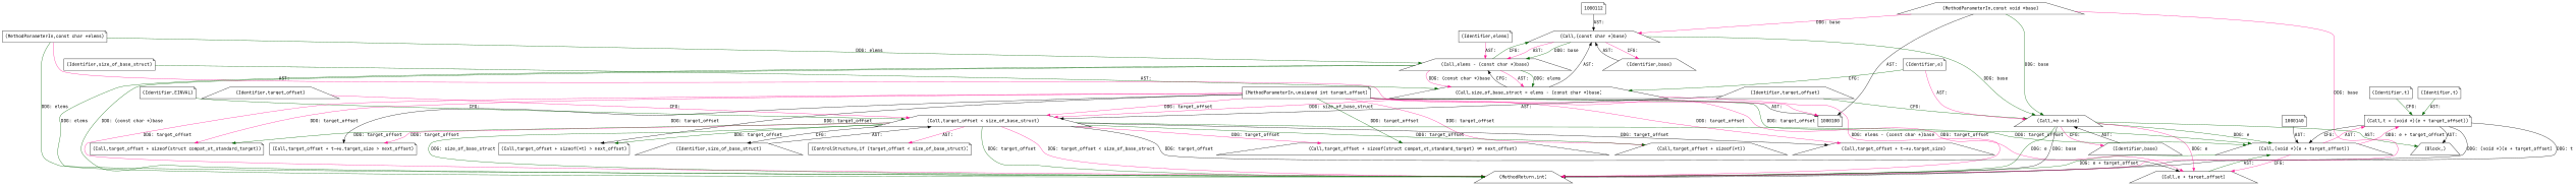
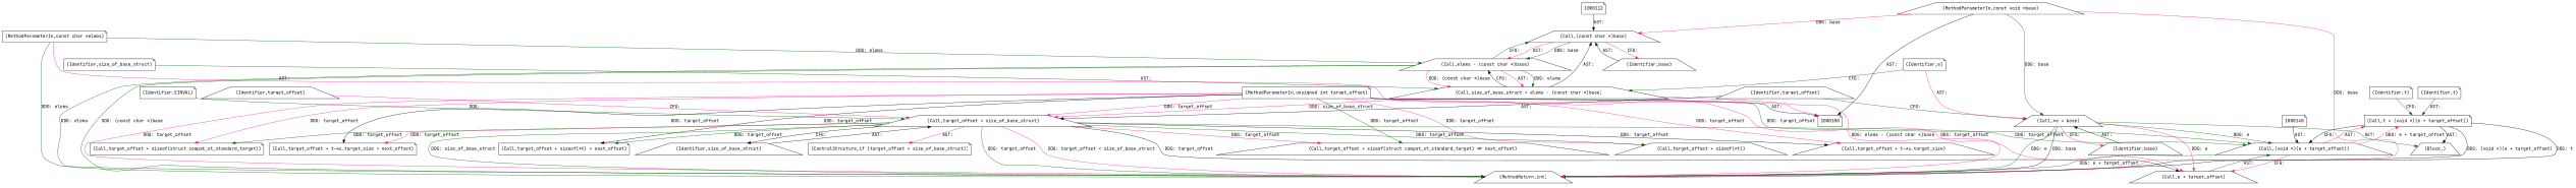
  digraph {
    fontname="JetBrains Mono"
    node [fontname="JetBrains Mono" shape=trapezium]
    edge [color=darkgreen fontname="JetBrains Mono"]
    n1 [label="(Call,t = (void *)(e + target_offset))" shape=note]
    n2 [label="(Call,(void *)(e + target_offset))"]
    n3 [label="(MethodReturn,int)"]
    n4 [label="(Block,)"]
    n5 [label="(Call,e + target_offset)"]
    n6 [label="(Call,*e = base)"]
    n7 [label="(Identifier,base)"]
    n8 [label="(Call,(const char *)base)"]
    n9 [label="(Call,elems - (const char *)base)"]
    n10 [label="(Identifier,base)"]
    n11 [label="(Call,size_of_base_struct = elems - (const char *)base)"]
    n12 [label="(MethodParameterIn,const void *base)"]
    1000100 [shape=note]
    n14 [label="(MethodParameterIn,unsigned int target_offset)" shape=note]
    n15 [label="(Call,target_offset < size_of_base_struct)"]
    n16 [label="(Call,target_offset + sizeof(struct compat_xt_standard_target) != next_offset)"]
    n17 [label="(Call,target_offset + sizeof(*t))"]
    n18 [label="(Call,target_offset + t->u.target_size > next_offset)" shape=note]
    n19 [label="(Call,target_offset + sizeof(struct compat_xt_standard_target))" shape=note]
    n20 [label="(Call,target_offset + sizeof(*t) > next_offset)" shape=note]
    n21 [label="(Call,target_offset + t->u.target_size)"]
    n22 [label="(Identifier,size_of_base_struct)"]
    n23 [label="(ControlStructure,if (target_offset < size_of_base_struct))" shape=note]
    n24 [label="(MethodParameterIn,const char *elems)" shape=note]
    n25 [label="(Identifier,t)" shape=note]
    n26 [label="(Identifier,EINVAL)" shape=note]
    n27 [label="(Identifier,size_of_base_struct)" shape=note]
-   n28 [label="(Identifier,elems)" shape=note]
    n29 [label="(Identifier,t)" shape=note]
    n30 [label="(Identifier,target_offset)"]
    n31 [label="(Identifier,target_offset)"]
    n32 [label="(Identifier,e)" shape=note]
    1000140 [shape=note]
    1000112 [shape=note]
    n1 -> n2 [color=black label="CFG: "]
    n1 -> n3 [color=black label="DDG: (void *)(e + target_offset)"]
    n1 -> n3 [color=black label="DDG: t"]
    n1 -> n4 [color=black label="AST: "]
    n2 -> n1 [color=deeppink label="AST: "]
    n2 -> n1 [color=deeppink label="DDG: e + target_offset"]
    n2 -> n3 [label="DDG: e + target_offset"]
    n2 -> n5 [color=deeppink label="CFG: "]
    n5 -> n2 [label="AST: "]
    n6 -> n2 [label="DDG: e"]
    n6 -> n3 [color=black label="DDG: base"]
    n6 -> n3 [label="DDG: e"]
    n6 -> n4 [label="AST: "]
    n6 -> n5 [color=deeppink label="DDG: e"]
    n6 -> n7 [color=deeppink label="CFG: "]
    n7 -> n6 [color=black label="AST: "]
-   n8 -> n6 [label="DDG: base"]
    n8 -> n9 [color=deeppink label="AST: "]
    n8 -> n9 [label="DDG: base"]
    n8 -> n10 [color=deeppink label="CFG: "]
    n9 -> n3 [label="DDG: elems"]
    n9 -> n3 [label="DDG: (const char *)base"]
    n9 -> n8 [label="CFG: "]
    n9 -> n11 [color=deeppink label="AST: "]
    n9 -> n11 [label="DDG: elems"]
    n9 -> n11 [color=deeppink label="DDG: (const char *)base"]
    n10 -> n8 [color=black label="AST: "]
    n11 -> n3 [color=deeppink label="DDG: elems - (const char *)base"]
    n11 -> n8 [color=black label="AST: "]
    n11 -> n9 [color=black label="CFG: "]
    n11 -> n15 [color=deeppink label="DDG: size_of_base_struct"]
    n12 -> n3 [color=deeppink label="DDG: base"]
    n12 -> n6 [label="DDG: base"]
    n12 -> n8 [color=deeppink label="DDG: base"]
    n12 -> 1000100 [color=black label="AST: "]
    n14 -> n2 [label="DDG: target_offset"]
    n14 -> n3 [color=deeppink label="DDG: target_offset"]
    n14 -> n5 [color=deeppink label="DDG: target_offset"]
    n14 -> 1000100 [color=black label="AST: "]
    n14 -> n15 [color=deeppink label="DDG: target_offset"]
    n14 -> n16 [label="DDG: target_offset"]
    n14 -> n17 [color=deeppink label="DDG: target_offset"]
    n14 -> n18 [color=black label="DDG: target_offset"]
    n14 -> n19 [color=deeppink label="DDG: target_offset"]
    n14 -> n20 [color=black label="DDG: target_offset"]
    n14 -> n21 [color=deeppink label="DDG: target_offset"]
    n15 -> n2 [label="DDG: target_offset"]
    n15 -> n3 [label="DDG: target_offset"]
    n15 -> n3 [color=deeppink label="DDG: target_offset < size_of_base_struct"]
    n15 -> n3 [label="DDG: size_of_base_struct"]
    n15 -> n5 [color=black label="DDG: target_offset"]
    n15 -> n16 [color=deeppink label="DDG: target_offset"]
    n15 -> n17 [label="DDG: target_offset"]
    n15 -> n18 [color=deeppink label="DDG: target_offset"]
    n15 -> n19 [label="DDG: target_offset"]
    n15 -> n20 [label="DDG: target_offset"]
    n15 -> n21 [color=black label="DDG: target_offset"]
    n15 -> n22 [color=black label="CFG: "]
    n15 -> n23 [color=deeppink label="AST: "]
    n22 -> n15 [color=black label="AST: "]
    n24 -> n3 [label="DDG: elems"]
    n24 -> n9 [label="DDG: elems"]
    n24 -> 1000100 [color=deeppink label="AST: "]
    n25 -> n1 [label="CFG: "]
-   n26 -> n15 [label="CFG: "]
+   n26 -> n15 [label="DDG: "]
    n27 -> n11 [label="AST: "]
-   n28 -> n9 [color=deeppink label="AST: "]
    n29 -> n1 [label="AST: "]
    n30 -> n15 [color=deeppink label="CFG: "]
    n31 -> n6 [label="CFG: "]
    n31 -> n15 [color=black label="AST: "]
    n32 -> n6 [color=deeppink label="AST: "]
    n32 -> n11 [label="CFG: "]
    1000140 -> n2 [color=black label="AST: "]
    1000112 -> n8 [color=black label="AST: "]
  }
